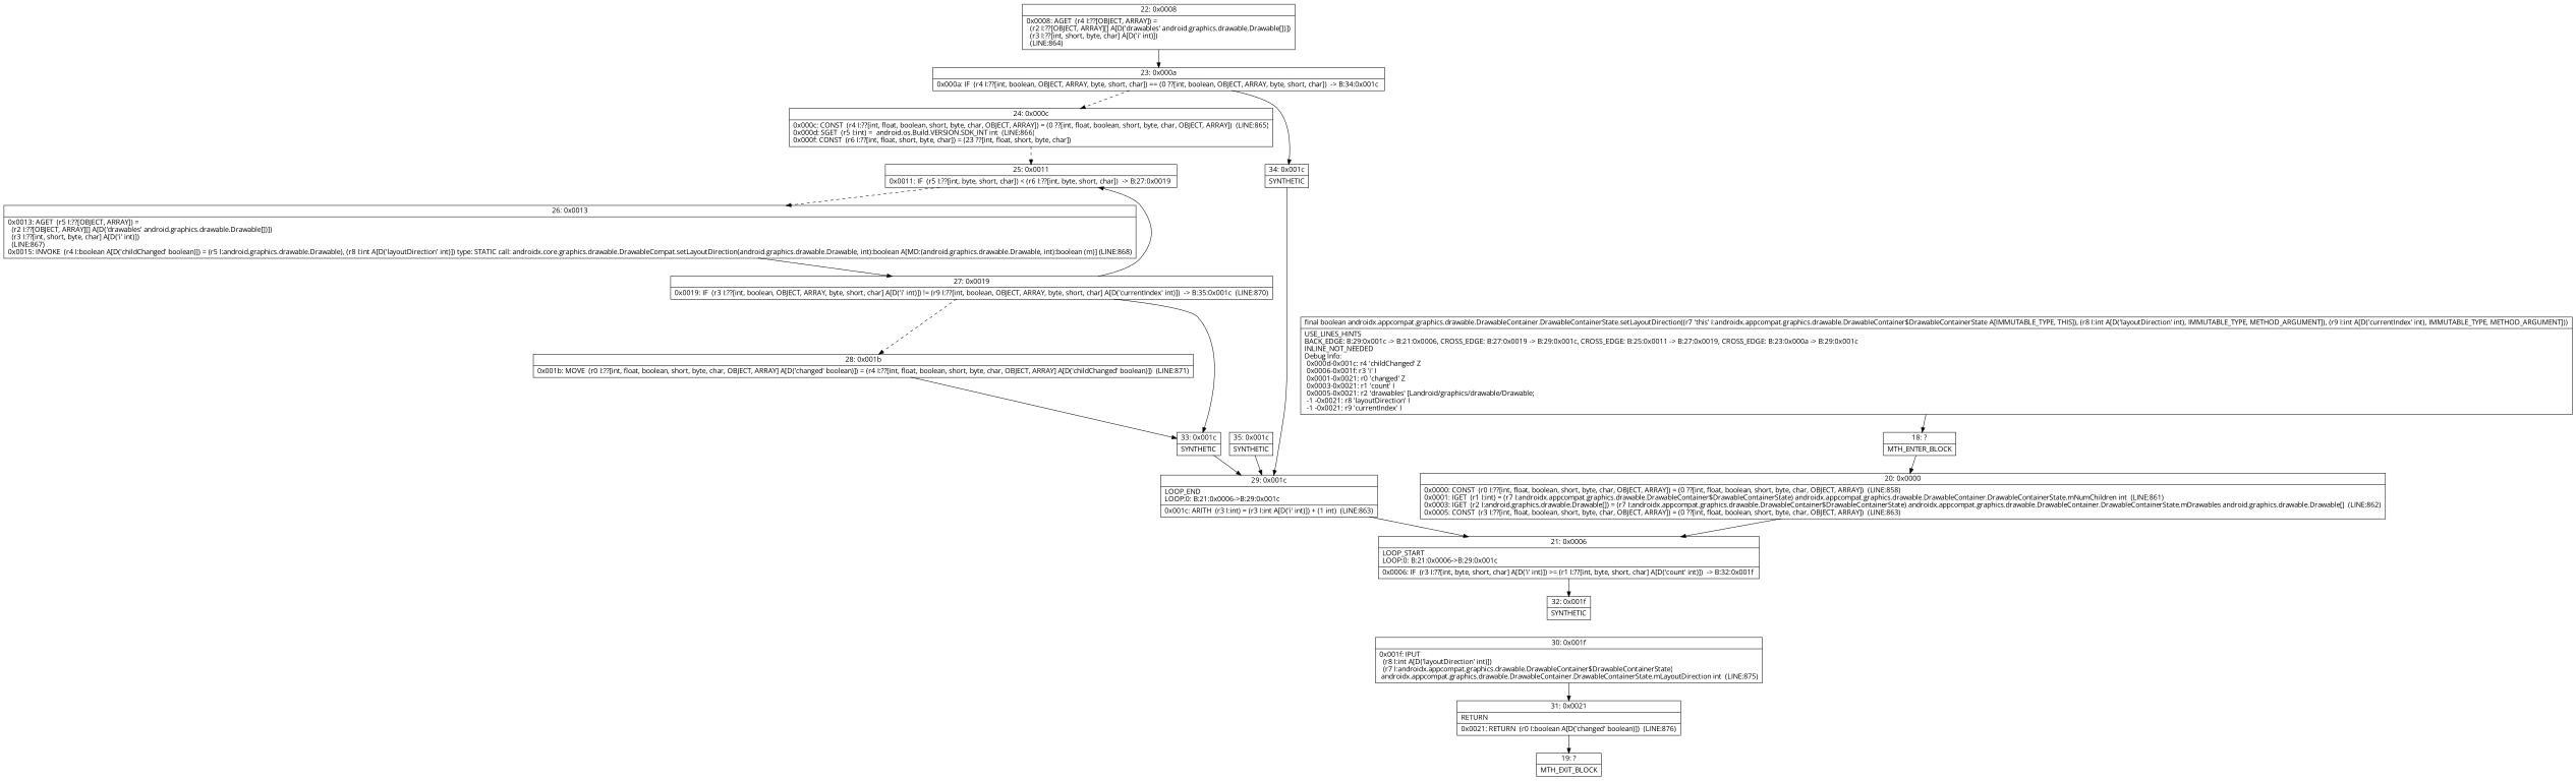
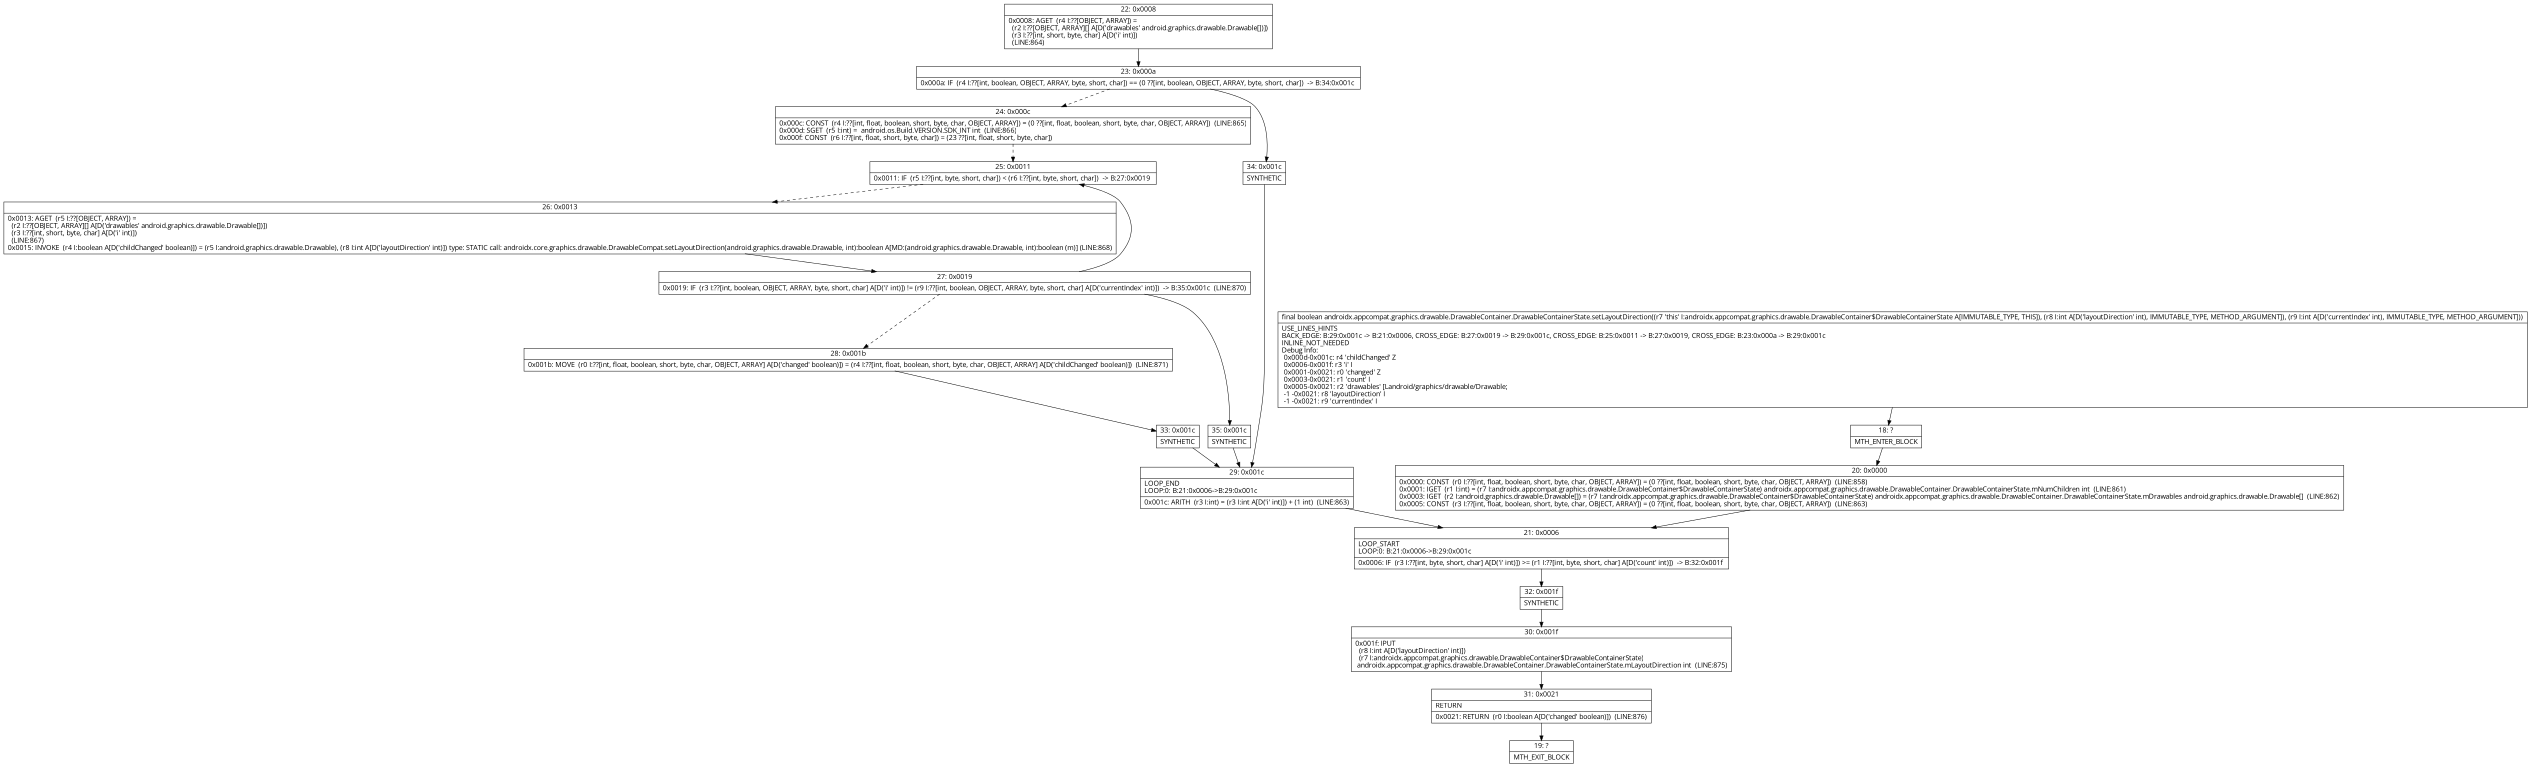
  digraph {
    fontname="Open Sans"
    node [fontname="Open Sans" shape=record]
    edge [fontname="Open Sans"]
    n1 [label="{18\:\ ?|MTH_ENTER_BLOCK\l}"]
    n2 [label="{20\:\ 0x0000|0x0000: CONST  (r0 I:??[int, float, boolean, short, byte, char, OBJECT, ARRAY]) = (0 ??[int, float, boolean, short, byte, char, OBJECT, ARRAY])  (LINE:858)\l0x0001: IGET  (r1 I:int) = (r7 I:androidx.appcompat.graphics.drawable.DrawableContainer$DrawableContainerState) androidx.appcompat.graphics.drawable.DrawableContainer.DrawableContainerState.mNumChildren int  (LINE:861)\l0x0003: IGET  (r2 I:android.graphics.drawable.Drawable[]) = (r7 I:androidx.appcompat.graphics.drawable.DrawableContainer$DrawableContainerState) androidx.appcompat.graphics.drawable.DrawableContainer.DrawableContainerState.mDrawables android.graphics.drawable.Drawable[]  (LINE:862)\l0x0005: CONST  (r3 I:??[int, float, boolean, short, byte, char, OBJECT, ARRAY]) = (0 ??[int, float, boolean, short, byte, char, OBJECT, ARRAY])  (LINE:863)\l}"]
    n3 [label="{21\:\ 0x0006|LOOP_START\lLOOP:0: B:21:0x0006\-\>B:29:0x001c\l|0x0006: IF  (r3 I:??[int, byte, short, char] A[D('i' int)]) \>= (r1 I:??[int, byte, short, char] A[D('count' int)])  \-\> B:32:0x001f \l}"]
    n4 [label="{32\:\ 0x001f|SYNTHETIC\l}"]
    n5 [label="{22\:\ 0x0008|0x0008: AGET  (r4 I:??[OBJECT, ARRAY]) = \l  (r2 I:??[OBJECT, ARRAY][] A[D('drawables' android.graphics.drawable.Drawable[])])\l  (r3 I:??[int, short, byte, char] A[D('i' int)])\l  (LINE:864)\l}"]
    n6 [label="{23\:\ 0x000a|0x000a: IF  (r4 I:??[int, boolean, OBJECT, ARRAY, byte, short, char]) == (0 ??[int, boolean, OBJECT, ARRAY, byte, short, char])  \-\> B:34:0x001c \l}"]
    n7 [label="{30\:\ 0x001f|0x001f: IPUT  \l  (r8 I:int A[D('layoutDirection' int)])\l  (r7 I:androidx.appcompat.graphics.drawable.DrawableContainer$DrawableContainerState)\l androidx.appcompat.graphics.drawable.DrawableContainer.DrawableContainerState.mLayoutDirection int  (LINE:875)\l}"]
    n8 [label="{24\:\ 0x000c|0x000c: CONST  (r4 I:??[int, float, boolean, short, byte, char, OBJECT, ARRAY]) = (0 ??[int, float, boolean, short, byte, char, OBJECT, ARRAY])  (LINE:865)\l0x000d: SGET  (r5 I:int) =  android.os.Build.VERSION.SDK_INT int  (LINE:866)\l0x000f: CONST  (r6 I:??[int, float, short, byte, char]) = (23 ??[int, float, short, byte, char]) \l}"]
    n9 [label="{34\:\ 0x001c|SYNTHETIC\l}"]
    n10 [label="{25\:\ 0x0011|0x0011: IF  (r5 I:??[int, byte, short, char]) \< (r6 I:??[int, byte, short, char])  \-\> B:27:0x0019 \l}"]
    n11 [label="{29\:\ 0x001c|LOOP_END\lLOOP:0: B:21:0x0006\-\>B:29:0x001c\l|0x001c: ARITH  (r3 I:int) = (r3 I:int A[D('i' int)]) + (1 int)  (LINE:863)\l}"]
    n12 [label="{26\:\ 0x0013|0x0013: AGET  (r5 I:??[OBJECT, ARRAY]) = \l  (r2 I:??[OBJECT, ARRAY][] A[D('drawables' android.graphics.drawable.Drawable[])])\l  (r3 I:??[int, short, byte, char] A[D('i' int)])\l  (LINE:867)\l0x0015: INVOKE  (r4 I:boolean A[D('childChanged' boolean)]) = (r5 I:android.graphics.drawable.Drawable), (r8 I:int A[D('layoutDirection' int)]) type: STATIC call: androidx.core.graphics.drawable.DrawableCompat.setLayoutDirection(android.graphics.drawable.Drawable, int):boolean A[MD:(android.graphics.drawable.Drawable, int):boolean (m)] (LINE:868)\l}"]
    n13 [label="{27\:\ 0x0019|0x0019: IF  (r3 I:??[int, boolean, OBJECT, ARRAY, byte, short, char] A[D('i' int)]) != (r9 I:??[int, boolean, OBJECT, ARRAY, byte, short, char] A[D('currentIndex' int)])  \-\> B:35:0x001c  (LINE:870)\l}"]
    n14 [label="{28\:\ 0x001b|0x001b: MOVE  (r0 I:??[int, float, boolean, short, byte, char, OBJECT, ARRAY] A[D('changed' boolean)]) = (r4 I:??[int, float, boolean, short, byte, char, OBJECT, ARRAY] A[D('childChanged' boolean)])  (LINE:871)\l}"]
    n15 [label="{35\:\ 0x001c|SYNTHETIC\l}"]
    n16 [label="{33\:\ 0x001c|SYNTHETIC\l}"]
    n17 [label="{31\:\ 0x0021|RETURN\l|0x0021: RETURN  (r0 I:boolean A[D('changed' boolean)])  (LINE:876)\l}"]
    n18 [label="{19\:\ ?|MTH_EXIT_BLOCK\l}"]
    n19 [label="{final boolean androidx.appcompat.graphics.drawable.DrawableContainer.DrawableContainerState.setLayoutDirection((r7 'this' I:androidx.appcompat.graphics.drawable.DrawableContainer$DrawableContainerState A[IMMUTABLE_TYPE, THIS]), (r8 I:int A[D('layoutDirection' int), IMMUTABLE_TYPE, METHOD_ARGUMENT]), (r9 I:int A[D('currentIndex' int), IMMUTABLE_TYPE, METHOD_ARGUMENT]))  | USE_LINES_HINTS\lBACK_EDGE: B:29:0x001c \-\> B:21:0x0006, CROSS_EDGE: B:27:0x0019 \-\> B:29:0x001c, CROSS_EDGE: B:25:0x0011 \-\> B:27:0x0019, CROSS_EDGE: B:23:0x000a \-\> B:29:0x001c\lINLINE_NOT_NEEDED\lDebug Info:\l  0x000d\-0x001c: r4 'childChanged' Z\l  0x0006\-0x001f: r3 'i' I\l  0x0001\-0x0021: r0 'changed' Z\l  0x0003\-0x0021: r1 'count' I\l  0x0005\-0x0021: r2 'drawables' [Landroid\/graphics\/drawable\/Drawable;\l  \-1 \-0x0021: r8 'layoutDirection' I\l  \-1 \-0x0021: r9 'currentIndex' I\l}"]
    n1 -> n2
    n2 -> n3
    n3 -> n4
+   n4 -> n7
    n5 -> n6
    n6 -> n8 [style=dashed]
    n6 -> n9
    n7 -> n17
    n8 -> n10 [style=dashed]
    n9 -> n11
    n10 -> n12 [style=dashed]
    n11 -> n3
    n12 -> n13
    n13 -> n10
    n13 -> n14 [style=dashed]
-   n13 -> n16
+   n13 -> n15
    n14 -> n16
    n15 -> n11
    n16 -> n11
    n17 -> n18
    n19 -> n1
  }
